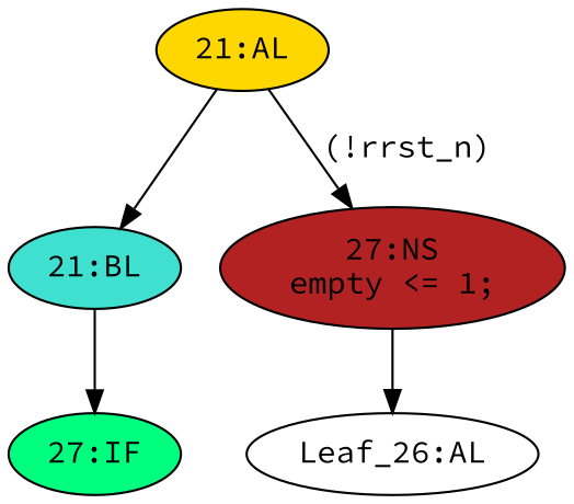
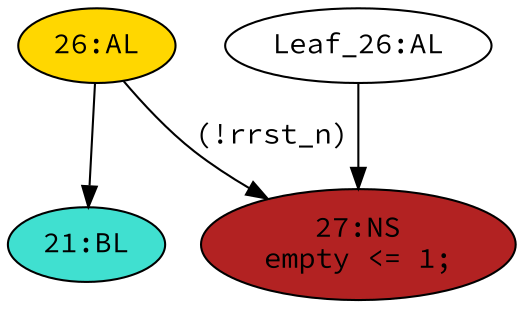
  strict digraph {
    fontname="Source Code Pro"
    node [fontname="Source Code Pro" statements="[]" style=filled]
    edge [cond="[]" fontname="Source Code Pro" lineno=None]
-   n1 [ast="<pyverilog.vparser.ast.Always object at 0x7fe991593d90>" clk_sens=False fillcolor=gold label="21:AL" sens="['rclk', 'rrst_n']" typ=Always use_var="['rrst_n', 'rempty']"]
+   n1 [ast="<pyverilog.vparser.ast.Always object at 0x7fe991593d90>" clk_sens=False fillcolor=gold label="26:AL" sens="['rclk', 'rrst_n']" typ=Always use_var="['rrst_n', 'rempty']"]
    n2 [ast="<pyverilog.vparser.ast.Block object at 0x7fe9918361d0>" fillcolor=turquoise label="21:BL" typ=Block]
    n3 [ast="<pyverilog.vparser.ast.NonblockingSubstitution object at 0x7fe991836390>" fillcolor=firebrick label="27:NS\nempty <= 1;" statements="[<pyverilog.vparser.ast.NonblockingSubstitution object at 0x7fe991836390>]" typ=NonblockingSubstitution]
-   n4 [ast="<pyverilog.vparser.ast.IfStatement object at 0x7fe991836450>" fillcolor=springgreen label="27:IF" typ=IfStatement]
    n5 [def_var="['empty']" label="Leaf_26:AL" statements="" style=""]
    n1 -> n2
    n1 -> n3 [cond="['rrst_n']" label="(!rrst_n)" lineno=27]
-   n2 -> n4
-   n3 -> n5
+   n5 -> n3
  }
